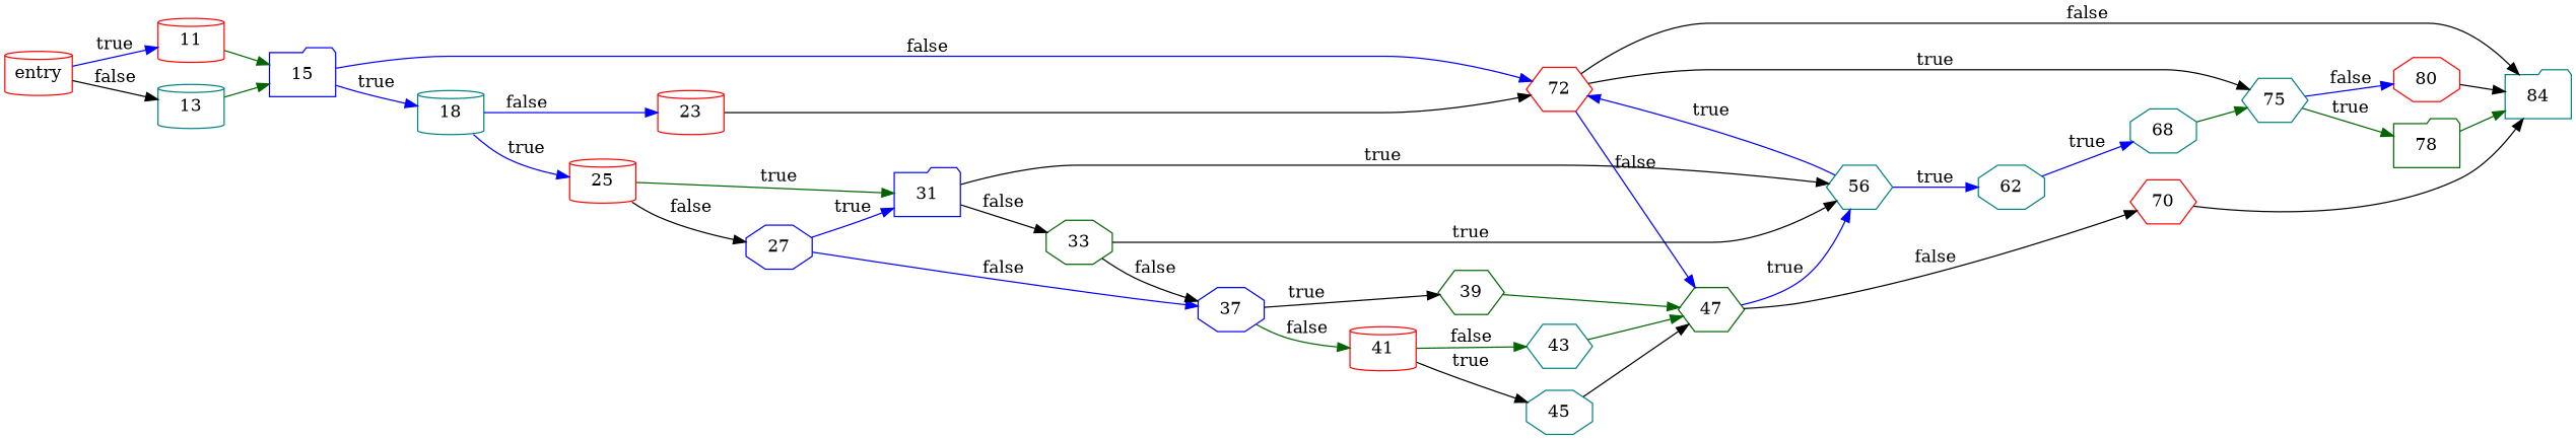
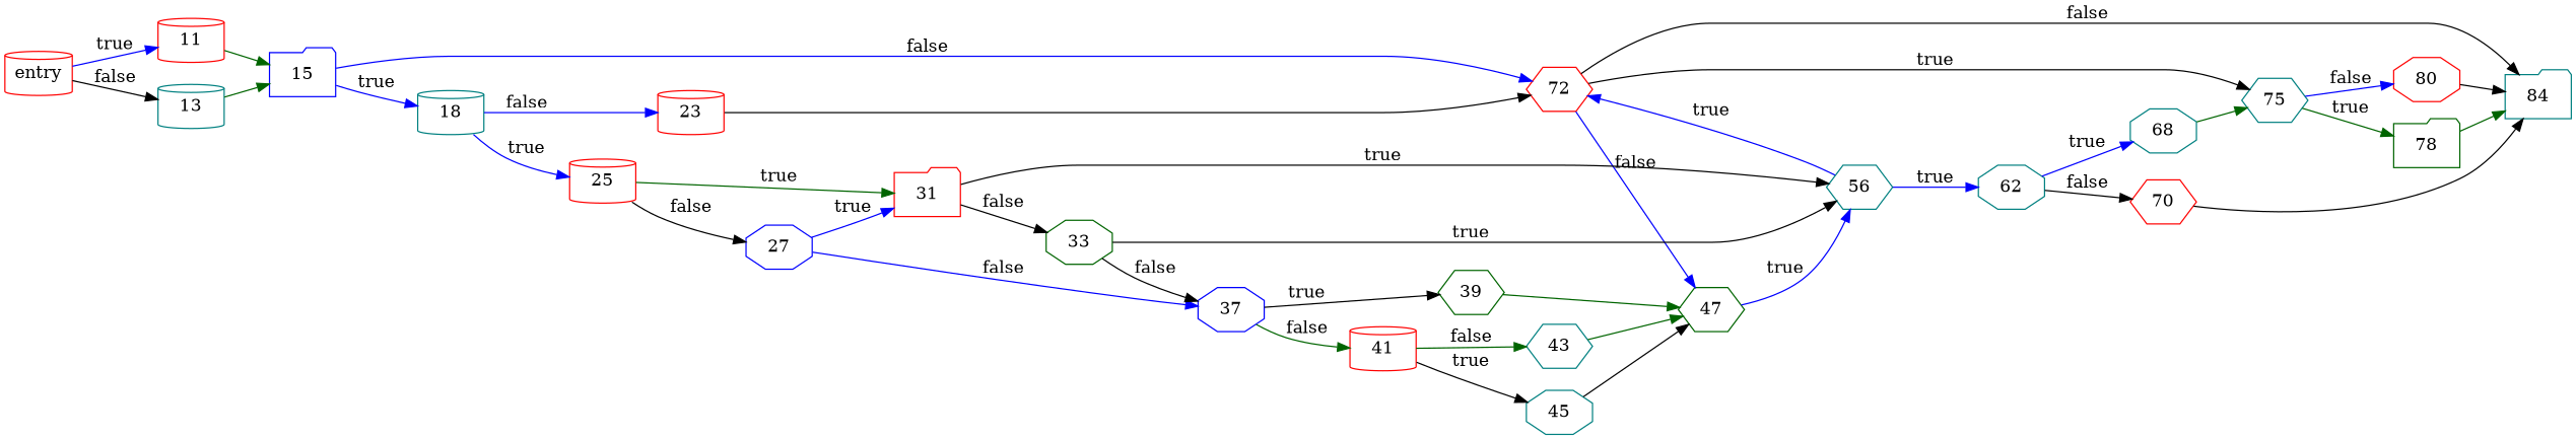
  digraph {
    rankdir=LR
    node [color=teal shape=cylinder]
    edge [color=black]
    n1 [color=red label=entry]
    11 [color=red]
    13
    15 [color=blue shape=folder]
    18
    72 [color=red shape=hexagon]
    23 [color=red]
    25 [color=red]
    47 [color=darkgreen shape=hexagon]
    75 [shape=hexagon]
    84 [shape=folder]
    27 [color=blue shape=octagon]
-   31 [color=blue shape=folder]
+   31 [color=red shape=folder]
    37 [color=blue shape=octagon]
    33 [color=darkgreen shape=octagon]
    56 [shape=hexagon]
    39 [color=darkgreen shape=hexagon]
    41 [color=red]
    62 [shape=octagon]
    43 [shape=hexagon]
    45 [shape=octagon]
    68 [shape=octagon]
    70 [color=red shape=hexagon]
    78 [color=darkgreen shape=folder]
    80 [color=red shape=octagon]
    n1 -> 11 [color=blue label=true]
    n1 -> 13 [label=false]
    11 -> 15 [color=darkgreen]
    13 -> 15 [color=darkgreen]
    15 -> 18 [color=blue label=true]
    15 -> 72 [color=blue label=false]
    18 -> 23 [color=blue label=false]
    18 -> 25 [color=blue label=true]
    72 -> 47 [color=blue label=false]
    72 -> 75 [label=true]
    72 -> 84 [label=false]
    23 -> 72
    25 -> 27 [label=false]
    25 -> 31 [color=darkgreen label=true]
    47 -> 56 [color=blue label=true]
    75 -> 78 [color=darkgreen label=true]
    75 -> 80 [color=blue label=false]
    27 -> 31 [color=blue label=true]
    27 -> 37 [color=blue label=false]
    31 -> 33 [label=false]
    31 -> 56 [label=true]
    37 -> 39 [label=true]
    37 -> 41 [color=darkgreen label=false]
    33 -> 37 [label=false]
    33 -> 56 [label=true]
    56 -> 72 [color=blue label=true]
    56 -> 62 [color=blue label=true]
    39 -> 47 [color=darkgreen]
    41 -> 43 [color=darkgreen label=false]
    41 -> 45 [label=true]
    62 -> 68 [color=blue label=true]
-   47 -> 70 [label=false]
+   62 -> 70 [label=false]
    43 -> 47 [color=darkgreen]
    45 -> 47
    68 -> 75 [color=darkgreen]
    70 -> 84
    78 -> 84 [color=darkgreen]
    80 -> 84
  }
